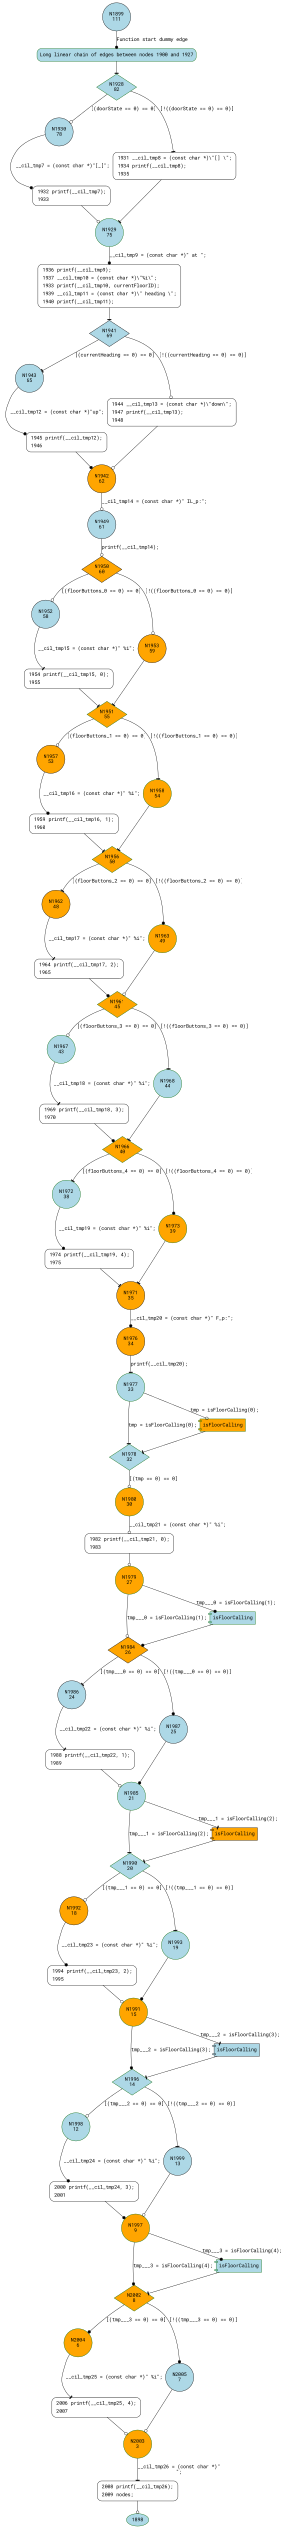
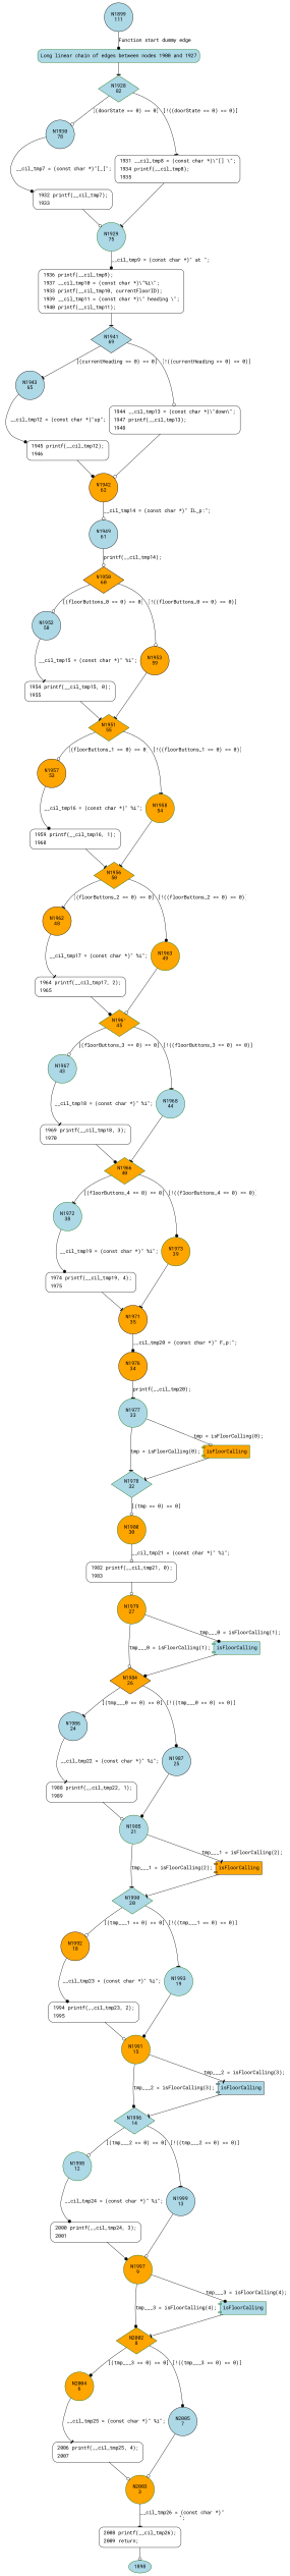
  digraph {
    fontname="Roboto Mono"
    node [color=darkgreen fillcolor=lightblue fontname="Roboto Mono" shape=circle style=filled]
    edge [arrowhead=tee fontname="Roboto Mono"]
    n1 [color=black label="N1899\n111"]
    n2 [label="Long linear chain of edges between nodes 1900 and 1927" penwidth=1 shape=Mrecord style="filled,bold"]
    n3 [label="N1928\n82" shape=diamond]
    n4 [color=black label="N1930\n78"]
    n5 [fillcolor=white label=<<table border="0" cellborder="0" cellpadding="3" bgcolor="white"><tr><td align="right">1931</td><td align="left">__cil_tmp8 = (const char *)\"[] \";</td></tr><tr><td align="right">1934</td><td align="left">printf(__cil_tmp8);</td></tr><tr><td align="right">1935</td><td align="left"></td></tr></table>> penwidth=1 shape=Mrecord style="filled,bold" color=""]
    n6 [fillcolor=white label=<<table border="0" cellborder="0" cellpadding="3" bgcolor="white"><tr><td align="right">1932</td><td align="left">printf(__cil_tmp7);</td></tr><tr><td align="right">1933</td><td align="left"></td></tr></table>> penwidth=1 shape=Mrecord style="filled,bold" color=""]
    n7 [label="N1929\n75"]
    n8 [fillcolor=white label=<<table border="0" cellborder="0" cellpadding="3" bgcolor="white"><tr><td align="right">1936</td><td align="left">printf(__cil_tmp9);</td></tr><tr><td align="right">1937</td><td align="left">__cil_tmp10 = (const char *)\"%i\";</td></tr><tr><td align="right">1933</td><td align="left">printf(__cil_tmp10, currentFloorID);</td></tr><tr><td align="right">1939</td><td align="left">__cil_tmp11 = (const char *)\" heading \";</td></tr><tr><td align="right">1940</td><td align="left">printf(__cil_tmp11);</td></tr></table>> penwidth=1 shape=Mrecord style="filled,bold" color=""]
    n9 [color=black label="N1941\n69" shape=diamond]
    n10 [color=black label="N1943\n65"]
    n11 [fillcolor=white label=<<table border="0" cellborder="0" cellpadding="3" bgcolor="white"><tr><td align="right">1944</td><td align="left">__cil_tmp13 = (const char *)\"down\";</td></tr><tr><td align="right">1947</td><td align="left">printf(__cil_tmp13);</td></tr><tr><td align="right">1948</td><td align="left"></td></tr></table>> penwidth=1 shape=Mrecord style="filled,bold" color=""]
    n12 [fillcolor=white label=<<table border="0" cellborder="0" cellpadding="3" bgcolor="white"><tr><td align="right">1945</td><td align="left">printf(__cil_tmp12);</td></tr><tr><td align="right">1946</td><td align="left"></td></tr></table>> penwidth=1 shape=Mrecord style="filled,bold" color=""]
    n13 [color=black fillcolor=orange label="N1942\n62"]
    n14 [color=black label="N1949\n61"]
    n15 [color=black fillcolor=orange label="N1950\n60" shape=diamond]
    n16 [color=black label="N1952\n58"]
    n17 [color=black fillcolor=orange label="N1953\n59"]
    n18 [fillcolor=white label=<<table border="0" cellborder="0" cellpadding="3" bgcolor="white"><tr><td align="right">1954</td><td align="left">printf(__cil_tmp15, 0);</td></tr><tr><td align="right">1955</td><td align="left"></td></tr></table>> penwidth=1 shape=Mrecord style="filled,bold" color=""]
    n19 [fillcolor=orange label="N1951\n55" shape=diamond]
    n20 [color=black fillcolor=orange label="N1957\n53"]
    n21 [fillcolor=orange label="N1958\n54"]
    n22 [fillcolor=white label=<<table border="0" cellborder="0" cellpadding="3" bgcolor="white"><tr><td align="right">1959</td><td align="left">printf(__cil_tmp16, 1);</td></tr><tr><td align="right">1960</td><td align="left"></td></tr></table>> penwidth=1 shape=Mrecord style="filled,bold" color=""]
    n23 [fillcolor=orange label="N1956\n50" shape=diamond]
    n24 [color=black fillcolor=orange label="N1962\n48"]
    n25 [fillcolor=orange label="N1963\n49"]
    n26 [fillcolor=white label=<<table border="0" cellborder="0" cellpadding="3" bgcolor="white"><tr><td align="right">1964</td><td align="left">printf(__cil_tmp17, 2);</td></tr><tr><td align="right">1965</td><td align="left"></td></tr></table>> penwidth=1 shape=Mrecord style="filled,bold" color=""]
    n27 [fillcolor=orange label="N1961\n45" shape=diamond]
    n28 [label="N1967\n43"]
    n29 [label="N1968\n44"]
    n30 [fillcolor=white label=<<table border="0" cellborder="0" cellpadding="3" bgcolor="white"><tr><td align="right">1969</td><td align="left">printf(__cil_tmp18, 3);</td></tr><tr><td align="right">1970</td><td align="left"></td></tr></table>> penwidth=1 shape=Mrecord style="filled,bold" color=""]
    n31 [fillcolor=orange label="N1966\n40" shape=diamond]
    n32 [label="N1972\n38"]
    n33 [fillcolor=orange label="N1973\n39"]
    n34 [fillcolor=white label=<<table border="0" cellborder="0" cellpadding="3" bgcolor="white"><tr><td align="right">1974</td><td align="left">printf(__cil_tmp19, 4);</td></tr><tr><td align="right">1975</td><td align="left"></td></tr></table>> penwidth=1 shape=Mrecord style="filled,bold" color=""]
    n35 [color=black fillcolor=orange label="N1971\n35"]
    n36 [color=black fillcolor=orange label="N1976\n34"]
    n37 [label="N1977\n33"]
    n38 [label="N1978\n32" shape=diamond]
    n39 [fillcolor=orange label=isFloorCalling shape=component]
    n40 [fillcolor=orange label="N1980\n30"]
    n41 [fillcolor=white label=<<table border="0" cellborder="0" cellpadding="3" bgcolor="white"><tr><td align="right">1982</td><td align="left">printf(__cil_tmp21, 0);</td></tr><tr><td align="right">1983</td><td align="left"></td></tr></table>> penwidth=1 shape=Mrecord style="filled,bold" color=""]
    n42 [fillcolor=orange label="N1979\n27"]
    n43 [color=black fillcolor=orange label="N1984\n26" shape=diamond]
    n44 [label=isFloorCalling shape=component]
    n45 [color=black label="N1986\n24"]
    n46 [color=black label="N1987\n25"]
    n47 [fillcolor=white label=<<table border="0" cellborder="0" cellpadding="3" bgcolor="white"><tr><td align="right">1988</td><td align="left">printf(__cil_tmp22, 1);</td></tr><tr><td align="right">1989</td><td align="left"></td></tr></table>> penwidth=1 shape=Mrecord style="filled,bold" color=""]
    n48 [label="N1985\n21"]
    n49 [label="N1990\n20" shape=diamond]
    n50 [color=black fillcolor=orange label=isFloorCalling shape=component]
    n51 [color=black fillcolor=orange label="N1992\n18"]
    n52 [label="N1993\n19"]
    n53 [fillcolor=white label=<<table border="0" cellborder="0" cellpadding="3" bgcolor="white"><tr><td align="right">1994</td><td align="left">printf(__cil_tmp23, 2);</td></tr><tr><td align="right">1995</td><td align="left"></td></tr></table>> penwidth=1 shape=Mrecord style="filled,bold" color=""]
    n54 [fillcolor=orange label="N1991\n15"]
    n55 [label="N1996\n14" shape=diamond]
    n56 [color=black label=isFloorCalling shape=component]
    n57 [label="N1998\n12"]
    n58 [color=black label="N1999\n13"]
    n59 [fillcolor=white label=<<table border="0" cellborder="0" cellpadding="3" bgcolor="white"><tr><td align="right">2000</td><td align="left">printf(__cil_tmp24, 3);</td></tr><tr><td align="right">2001</td><td align="left"></td></tr></table>> penwidth=1 shape=Mrecord style="filled,bold" color=""]
    n60 [fillcolor=orange label="N1997\n9"]
    n61 [fillcolor=orange label="N2002\n8" shape=diamond]
    n62 [label=isFloorCalling shape=component]
    n63 [fillcolor=orange label="N2004\n6"]
    n64 [color=black label="N2005\n7"]
    n65 [fillcolor=white label=<<table border="0" cellborder="0" cellpadding="3" bgcolor="white"><tr><td align="right">2006</td><td align="left">printf(__cil_tmp25, 4);</td></tr><tr><td align="right">2007</td><td align="left"></td></tr></table>> penwidth=1 shape=Mrecord style="filled,bold" color=""]
    n66 [fillcolor=orange label="N2003\n3"]
-   n67 [fillcolor=white label=<<table border="0" cellborder="0" cellpadding="3" bgcolor="white"><tr><td align="right">2008</td><td align="left">printf(__cil_tmp26);</td></tr><tr><td align="right">2009</td><td align="left">nodes;</td></tr></table>> penwidth=1 shape=Mrecord style="filled,bold" color=""]
+   n67 [fillcolor=white label=<<table border="0" cellborder="0" cellpadding="3" bgcolor="white"><tr><td align="right">2008</td><td align="left">printf(__cil_tmp26);</td></tr><tr><td align="right">2009</td><td align="left">return;</td></tr></table>> penwidth=1 shape=Mrecord style="filled,bold" color=""]
    1898 [shape=""]
    n1 -> n2 [arrowhead=dot label="Function start dummy edge"]
    n2 -> n3
    n3 -> n4 [arrowhead=odot label="[(doorState == 0) == 0]"]
    n3 -> n5 [label="[!((doorState == 0) == 0)]"]
    n4 -> n6 [arrowhead=dot label="__cil_tmp7 = (const char *)\"[_]\";"]
    n5 -> n7
    n6 -> n7 [arrowhead=odot]
    n7 -> n8 [arrowhead=dot label="__cil_tmp9 = (const char *)\" at \";"]
    n8 -> n9
    n9 -> n10 [label="[(currentHeading == 0) == 0]"]
    n9 -> n11 [arrowhead=odot label="[!((currentHeading == 0) == 0)]"]
    n10 -> n12 [arrowhead=dot label="__cil_tmp12 = (const char *)\"up\";"]
    n11 -> n13 [arrowhead=odot]
    n12 -> n13 [arrowhead=dot]
    n13 -> n14 [arrowhead=odot label="__cil_tmp14 = (const char *)\" IL_p:\";"]
    n14 -> n15 [arrowhead=odot label="printf(__cil_tmp14);"]
    n15 -> n16 [arrowhead=odot label="[(floorButtons_0 == 0) == 0]"]
    n15 -> n17 [arrowhead=odot label="[!((floorButtons_0 == 0) == 0)]"]
    n16 -> n18 [label="__cil_tmp15 = (const char *)\" %i\";"]
    n17 -> n19
    n18 -> n19
    n19 -> n20 [arrowhead=odot label="[(floorButtons_1 == 0) == 0]"]
    n19 -> n21 [label="[!((floorButtons_1 == 0) == 0)]"]
    n20 -> n22 [arrowhead=dot label="__cil_tmp16 = (const char *)\" %i\";"]
    n21 -> n23
    n22 -> n23
    n23 -> n24 [label="[(floorButtons_2 == 0) == 0]"]
    n23 -> n25 [arrowhead=dot label="[!((floorButtons_2 == 0) == 0)]"]
    n24 -> n26 [label="__cil_tmp17 = (const char *)\" %i\";"]
    n25 -> n27 [arrowhead=odot]
    n26 -> n27 [arrowhead=dot]
    n27 -> n28 [arrowhead=odot label="[(floorButtons_3 == 0) == 0]"]
    n27 -> n29 [label="[!((floorButtons_3 == 0) == 0)]"]
    n28 -> n30 [label="__cil_tmp18 = (const char *)\" %i\";"]
    n29 -> n31
    n30 -> n31 [arrowhead=dot]
    n31 -> n32 [label="[(floorButtons_4 == 0) == 0]"]
    n31 -> n33 [arrowhead=dot label="[!((floorButtons_4 == 0) == 0)]"]
    n32 -> n34 [arrowhead=dot label="__cil_tmp19 = (const char *)\" %i\";"]
    n33 -> n35
    n34 -> n35
    n35 -> n36 [arrowhead=dot label="__cil_tmp20 = (const char *)\" F_p:\";"]
    n36 -> n37 [label="printf(__cil_tmp20);"]
    n37 -> n38 [label="tmp = isFloorCalling(0);"]
    n37 -> n39 [arrowhead=odot label="tmp = isFloorCalling(0);"]
    n38 -> n40 [arrowhead=odot label="[(tmp == 0) == 0]"]
    n39 -> n38
    n40 -> n41 [arrowhead=odot label="__cil_tmp21 = (const char *)\" %i\";"]
    n41 -> n42 [arrowhead=odot]
    n42 -> n43 [arrowhead=odot label="tmp___0 = isFloorCalling(1);"]
    n42 -> n44 [arrowhead=dot label="tmp___0 = isFloorCalling(1);"]
    n43 -> n45 [label="[(tmp___0 == 0) == 0]"]
    n43 -> n46 [arrowhead=dot label="[!((tmp___0 == 0) == 0)]"]
    n44 -> n43 [arrowhead=dot]
    n45 -> n47 [label="__cil_tmp22 = (const char *)\" %i\";"]
    n46 -> n48 [arrowhead=dot]
    n47 -> n48 [arrowhead=odot]
    n48 -> n49 [label="tmp___1 = isFloorCalling(2);"]
    n48 -> n50 [label="tmp___1 = isFloorCalling(2);"]
    n49 -> n51 [arrowhead=odot label="[(tmp___1 == 0) == 0]"]
    n49 -> n52 [label="[!((tmp___1 == 0) == 0)]"]
    n50 -> n49
    n51 -> n53 [arrowhead=dot label="__cil_tmp23 = (const char *)\" %i\";"]
    n52 -> n54 [arrowhead=dot]
    n53 -> n54 [arrowhead=odot]
    n54 -> n55 [arrowhead=dot label="tmp___2 = isFloorCalling(3);"]
    n54 -> n56 [label="tmp___2 = isFloorCalling(3);"]
    n55 -> n57 [arrowhead=odot label="[(tmp___2 == 0) == 0]"]
    n55 -> n58 [label="[!((tmp___2 == 0) == 0)]"]
    n56 -> n55
    n57 -> n59 [arrowhead=dot label="__cil_tmp24 = (const char *)\" %i\";"]
    n58 -> n60 [arrowhead=odot]
    n59 -> n60 [arrowhead=dot]
    n60 -> n61 [arrowhead=dot label="tmp___3 = isFloorCalling(4);"]
    n60 -> n62 [arrowhead=dot label="tmp___3 = isFloorCalling(4);"]
    n61 -> n63 [arrowhead=dot label="[(tmp___3 == 0) == 0]"]
    n61 -> n64 [arrowhead=dot label="[!((tmp___3 == 0) == 0)]"]
    n62 -> n61
    n63 -> n65 [label="__cil_tmp25 = (const char *)\" %i\";"]
    n64 -> n66 [arrowhead=odot]
    n65 -> n66 [arrowhead=odot]
    n66 -> n67 [label="__cil_tmp26 = (const char *)\"\n\";"]
    n67 -> 1898 [arrowhead=odot]
  }
